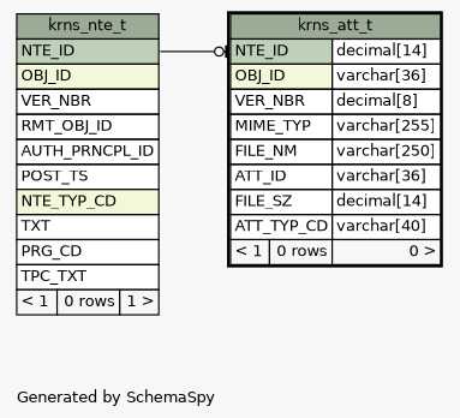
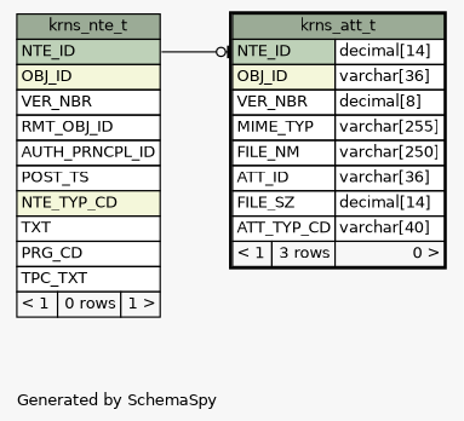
  digraph {
    bgcolor="#f7f7f7"
    fontname=Helvetica
    fontsize=11
    label="\nGenerated by SchemaSpy"
    labeljust=l
    nodesep=0.18
    rankdir=RL
    ranksep=0.46
    node [fontname=Helvetica fontsize=11 shape=plaintext]
-   n1 [label=<     <TABLE BORDER="2" CELLBORDER="1" CELLSPACING="0" BGCOLOR="#ffffff">       <TR><TD COLSPAN="3" BGCOLOR="#9bab96" ALIGN="CENTER">krns_att_t</TD></TR>       <TR><TD PORT="NTE_ID" COLSPAN="2" BGCOLOR="#bed1b8" ALIGN="LEFT">NTE_ID</TD><TD PORT="NTE_ID.type" ALIGN="LEFT">decimal[14]</TD></TR>       <TR><TD PORT="OBJ_ID" COLSPAN="2" BGCOLOR="#f4f7da" ALIGN="LEFT">OBJ_ID</TD><TD PORT="OBJ_ID.type" ALIGN="LEFT">varchar[36]</TD></TR>       <TR><TD PORT="VER_NBR" COLSPAN="2" ALIGN="LEFT">VER_NBR</TD><TD PORT="VER_NBR.type" ALIGN="LEFT">decimal[8]</TD></TR>       <TR><TD PORT="MIME_TYP" COLSPAN="2" ALIGN="LEFT">MIME_TYP</TD><TD PORT="MIME_TYP.type" ALIGN="LEFT">varchar[255]</TD></TR>       <TR><TD PORT="FILE_NM" COLSPAN="2" ALIGN="LEFT">FILE_NM</TD><TD PORT="FILE_NM.type" ALIGN="LEFT">varchar[250]</TD></TR>       <TR><TD PORT="ATT_ID" COLSPAN="2" ALIGN="LEFT">ATT_ID</TD><TD PORT="ATT_ID.type" ALIGN="LEFT">varchar[36]</TD></TR>       <TR><TD PORT="FILE_SZ" COLSPAN="2" ALIGN="LEFT">FILE_SZ</TD><TD PORT="FILE_SZ.type" ALIGN="LEFT">decimal[14]</TD></TR>       <TR><TD PORT="ATT_TYP_CD" COLSPAN="2" ALIGN="LEFT">ATT_TYP_CD</TD><TD PORT="ATT_TYP_CD.type" ALIGN="LEFT">varchar[40]</TD></TR>       <TR><TD ALIGN="LEFT" BGCOLOR="#f7f7f7">&lt; 1</TD><TD ALIGN="RIGHT" BGCOLOR="#f7f7f7">0 rows</TD><TD ALIGN="RIGHT" BGCOLOR="#f7f7f7">0 &gt;</TD></TR>     </TABLE>>]
+   n1 [label=<     <TABLE BORDER="2" CELLBORDER="1" CELLSPACING="0" BGCOLOR="#ffffff">       <TR><TD COLSPAN="3" BGCOLOR="#9bab96" ALIGN="CENTER">krns_att_t</TD></TR>       <TR><TD PORT="NTE_ID" COLSPAN="2" BGCOLOR="#bed1b8" ALIGN="LEFT">NTE_ID</TD><TD PORT="NTE_ID.type" ALIGN="LEFT">decimal[14]</TD></TR>       <TR><TD PORT="OBJ_ID" COLSPAN="2" BGCOLOR="#f4f7da" ALIGN="LEFT">OBJ_ID</TD><TD PORT="OBJ_ID.type" ALIGN="LEFT">varchar[36]</TD></TR>       <TR><TD PORT="VER_NBR" COLSPAN="2" ALIGN="LEFT">VER_NBR</TD><TD PORT="VER_NBR.type" ALIGN="LEFT">decimal[8]</TD></TR>       <TR><TD PORT="MIME_TYP" COLSPAN="2" ALIGN="LEFT">MIME_TYP</TD><TD PORT="MIME_TYP.type" ALIGN="LEFT">varchar[255]</TD></TR>       <TR><TD PORT="FILE_NM" COLSPAN="2" ALIGN="LEFT">FILE_NM</TD><TD PORT="FILE_NM.type" ALIGN="LEFT">varchar[250]</TD></TR>       <TR><TD PORT="ATT_ID" COLSPAN="2" ALIGN="LEFT">ATT_ID</TD><TD PORT="ATT_ID.type" ALIGN="LEFT">varchar[36]</TD></TR>       <TR><TD PORT="FILE_SZ" COLSPAN="2" ALIGN="LEFT">FILE_SZ</TD><TD PORT="FILE_SZ.type" ALIGN="LEFT">decimal[14]</TD></TR>       <TR><TD PORT="ATT_TYP_CD" COLSPAN="2" ALIGN="LEFT">ATT_TYP_CD</TD><TD PORT="ATT_TYP_CD.type" ALIGN="LEFT">varchar[40]</TD></TR>       <TR><TD ALIGN="LEFT" BGCOLOR="#f7f7f7">&lt; 1</TD><TD ALIGN="RIGHT" BGCOLOR="#f7f7f7">3 rows</TD><TD ALIGN="RIGHT" BGCOLOR="#f7f7f7">0 &gt;</TD></TR>     </TABLE>>]
    n2 [label=<     <TABLE BORDER="0" CELLBORDER="1" CELLSPACING="0" BGCOLOR="#ffffff">       <TR><TD COLSPAN="3" BGCOLOR="#9bab96" ALIGN="CENTER">krns_nte_t</TD></TR>       <TR><TD PORT="NTE_ID" COLSPAN="3" BGCOLOR="#bed1b8" ALIGN="LEFT">NTE_ID</TD></TR>       <TR><TD PORT="OBJ_ID" COLSPAN="3" BGCOLOR="#f4f7da" ALIGN="LEFT">OBJ_ID</TD></TR>       <TR><TD PORT="VER_NBR" COLSPAN="3" ALIGN="LEFT">VER_NBR</TD></TR>       <TR><TD PORT="RMT_OBJ_ID" COLSPAN="3" ALIGN="LEFT">RMT_OBJ_ID</TD></TR>       <TR><TD PORT="AUTH_PRNCPL_ID" COLSPAN="3" ALIGN="LEFT">AUTH_PRNCPL_ID</TD></TR>       <TR><TD PORT="POST_TS" COLSPAN="3" ALIGN="LEFT">POST_TS</TD></TR>       <TR><TD PORT="NTE_TYP_CD" COLSPAN="3" BGCOLOR="#f4f7da" ALIGN="LEFT">NTE_TYP_CD</TD></TR>       <TR><TD PORT="TXT" COLSPAN="3" ALIGN="LEFT">TXT</TD></TR>       <TR><TD PORT="PRG_CD" COLSPAN="3" ALIGN="LEFT">PRG_CD</TD></TR>       <TR><TD PORT="TPC_TXT" COLSPAN="3" ALIGN="LEFT">TPC_TXT</TD></TR>       <TR><TD ALIGN="LEFT" BGCOLOR="#f7f7f7">&lt; 1</TD><TD ALIGN="RIGHT" BGCOLOR="#f7f7f7">0 rows</TD><TD ALIGN="RIGHT" BGCOLOR="#f7f7f7">1 &gt;</TD></TR>     </TABLE>>]
    n1 -> n2 [arrowhead=none arrowsize=0.8 arrowtail=teeodot dir=back headport="NTE_ID:e" tailport="NTE_ID:w"]
  }
